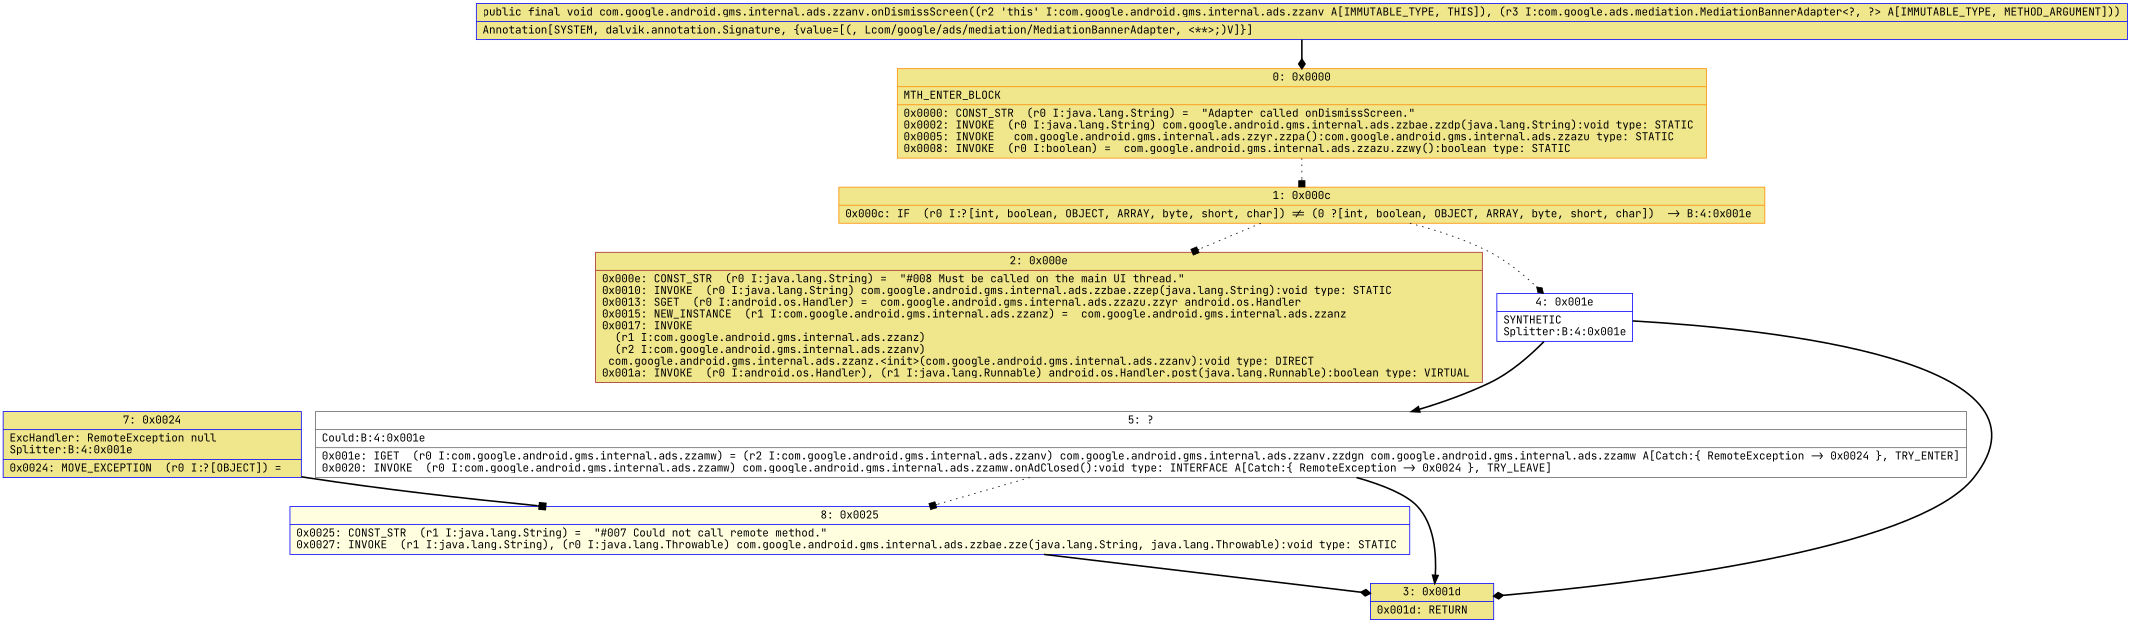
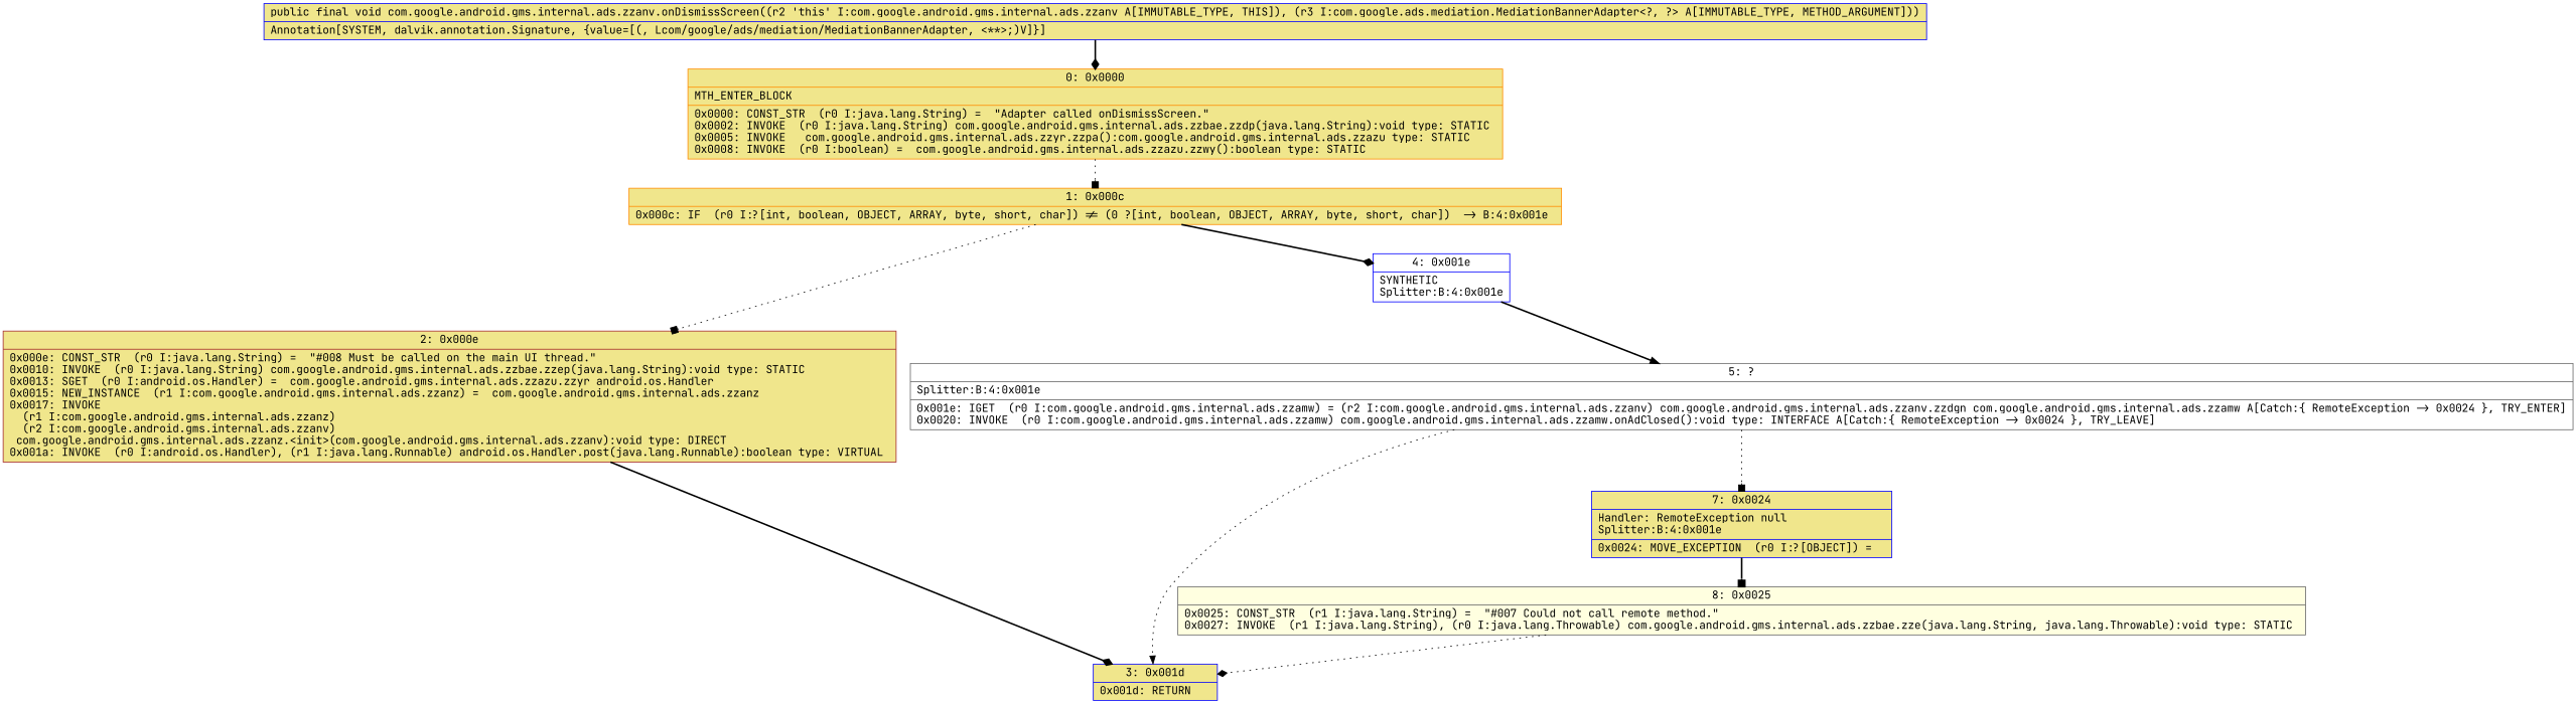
  digraph {
    fontname="JetBrains Mono"
    node [color=blue fillcolor=khaki fontname="JetBrains Mono" shape=record style=filled]
    edge [arrowhead=box fontname="JetBrains Mono" style=bold]
    n1 [color=darkorange label="{0\:\ 0x0000|MTH_ENTER_BLOCK\l|0x0000: CONST_STR  (r0 I:java.lang.String) =  \"Adapter called onDismissScreen.\" \l0x0002: INVOKE  (r0 I:java.lang.String) com.google.android.gms.internal.ads.zzbae.zzdp(java.lang.String):void type: STATIC \l0x0005: INVOKE   com.google.android.gms.internal.ads.zzyr.zzpa():com.google.android.gms.internal.ads.zzazu type: STATIC \l0x0008: INVOKE  (r0 I:boolean) =  com.google.android.gms.internal.ads.zzazu.zzwy():boolean type: STATIC \l}"]
    n2 [color=darkorange label="{1\:\ 0x000c|0x000c: IF  (r0 I:?[int, boolean, OBJECT, ARRAY, byte, short, char]) != (0 ?[int, boolean, OBJECT, ARRAY, byte, short, char])  \-\> B:4:0x001e \l}"]
    n3 [color=brown label="{2\:\ 0x000e|0x000e: CONST_STR  (r0 I:java.lang.String) =  \"#008 Must be called on the main UI thread.\" \l0x0010: INVOKE  (r0 I:java.lang.String) com.google.android.gms.internal.ads.zzbae.zzep(java.lang.String):void type: STATIC \l0x0013: SGET  (r0 I:android.os.Handler) =  com.google.android.gms.internal.ads.zzazu.zzyr android.os.Handler \l0x0015: NEW_INSTANCE  (r1 I:com.google.android.gms.internal.ads.zzanz) =  com.google.android.gms.internal.ads.zzanz \l0x0017: INVOKE  \l  (r1 I:com.google.android.gms.internal.ads.zzanz)\l  (r2 I:com.google.android.gms.internal.ads.zzanv)\l com.google.android.gms.internal.ads.zzanz.\<init\>(com.google.android.gms.internal.ads.zzanv):void type: DIRECT \l0x001a: INVOKE  (r0 I:android.os.Handler), (r1 I:java.lang.Runnable) android.os.Handler.post(java.lang.Runnable):boolean type: VIRTUAL \l}"]
    n4 [fillcolor=white label="{4\:\ 0x001e|SYNTHETIC\lSplitter:B:4:0x001e\l}"]
    n5 [label="{3\:\ 0x001d|0x001d: RETURN   \l}"]
-   n6 [color=gray40 fillcolor=white label="{5\:\ ?|Could:B:4:0x001e\l|0x001e: IGET  (r0 I:com.google.android.gms.internal.ads.zzamw) = (r2 I:com.google.android.gms.internal.ads.zzanv) com.google.android.gms.internal.ads.zzanv.zzdgn com.google.android.gms.internal.ads.zzamw A[Catch:\{ RemoteException \-\> 0x0024 \}, TRY_ENTER]\l0x0020: INVOKE  (r0 I:com.google.android.gms.internal.ads.zzamw) com.google.android.gms.internal.ads.zzamw.onAdClosed():void type: INTERFACE A[Catch:\{ RemoteException \-\> 0x0024 \}, TRY_LEAVE]\l}"]
-   n7 [label="{7\:\ 0x0024|ExcHandler: RemoteException null\lSplitter:B:4:0x001e\l|0x0024: MOVE_EXCEPTION  (r0 I:?[OBJECT]) =  \l}"]
-   n8 [fillcolor=lightyellow label="{8\:\ 0x0025|0x0025: CONST_STR  (r1 I:java.lang.String) =  \"#007 Could not call remote method.\" \l0x0027: INVOKE  (r1 I:java.lang.String), (r0 I:java.lang.Throwable) com.google.android.gms.internal.ads.zzbae.zze(java.lang.String, java.lang.Throwable):void type: STATIC \l}"]
+   n6 [color=gray40 fillcolor=white label="{5\:\ ?|Splitter:B:4:0x001e\l|0x001e: IGET  (r0 I:com.google.android.gms.internal.ads.zzamw) = (r2 I:com.google.android.gms.internal.ads.zzanv) com.google.android.gms.internal.ads.zzanv.zzdgn com.google.android.gms.internal.ads.zzamw A[Catch:\{ RemoteException \-\> 0x0024 \}, TRY_ENTER]\l0x0020: INVOKE  (r0 I:com.google.android.gms.internal.ads.zzamw) com.google.android.gms.internal.ads.zzamw.onAdClosed():void type: INTERFACE A[Catch:\{ RemoteException \-\> 0x0024 \}, TRY_LEAVE]\l}"]
+   n7 [label="{7\:\ 0x0024|Handler: RemoteException null\lSplitter:B:4:0x001e\l|0x0024: MOVE_EXCEPTION  (r0 I:?[OBJECT]) =  \l}"]
+   n8 [color=gray40 fillcolor=lightyellow label="{8\:\ 0x0025|0x0025: CONST_STR  (r1 I:java.lang.String) =  \"#007 Could not call remote method.\" \l0x0027: INVOKE  (r1 I:java.lang.String), (r0 I:java.lang.Throwable) com.google.android.gms.internal.ads.zzbae.zze(java.lang.String, java.lang.Throwable):void type: STATIC \l}"]
    n9 [label="{public final void com.google.android.gms.internal.ads.zzanv.onDismissScreen((r2 'this' I:com.google.android.gms.internal.ads.zzanv A[IMMUTABLE_TYPE, THIS]), (r3 I:com.google.ads.mediation.MediationBannerAdapter\<?, ?\> A[IMMUTABLE_TYPE, METHOD_ARGUMENT]))  | Annotation[SYSTEM, dalvik.annotation.Signature, \{value=[(, Lcom\/google\/ads\/mediation\/MediationBannerAdapter, \<**\>;)V]\}]\l}"]
    n1 -> n2 [style=dotted]
    n2 -> n3 [style=dotted]
-   n2 -> n4 [arrowhead=diamond style=dotted]
-   n4 -> n5 [arrowhead=diamond]
+   n2 -> n4 [arrowhead=diamond]
+   n3 -> n5 [arrowhead=diamond]
    n4 -> n6 [arrowhead=normal]
-   n6 -> n5 [arrowhead=normal]
-   n6 -> n8 [style=dotted]
+   n6 -> n5 [arrowhead=normal style=dotted]
+   n6 -> n7 [style=dotted]
    n7 -> n8
-   n8 -> n5 [arrowhead=diamond]
+   n8 -> n5 [arrowhead=diamond style=dotted]
    n9 -> n1 [arrowhead=diamond]
  }
